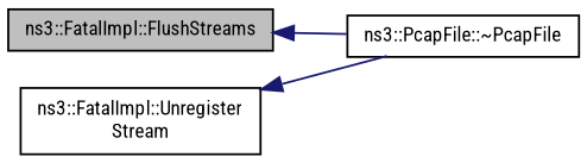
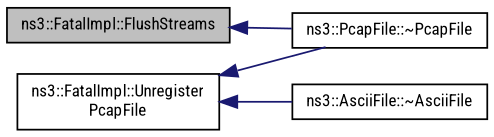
  digraph {
    fontname="Roboto Condensed"
    rankdir=LR
    node [color=black fillcolor=white fontname="Roboto Condensed" fontsize=10 shape=record style=filled]
    edge [color=midnightblue dir=back fontname="Roboto Condensed" fontsize=10 labelfontname=Helvetica labelfontsize=10 style=solid]
    n1 [fillcolor=grey75 fontcolor=black height=0.2 label="ns3::FatalImpl::FlushStreams" width=0.4]
    n2 [height=0.2 label="ns3::PcapFile::~PcapFile" width=0.4]
-   n3 [height=0.2 label="ns3::FatalImpl::Unregister\lStream" width=0.4]
+   n3 [height=0.2 label="ns3::FatalImpl::Unregister\lPcapFile" width=0.4]
+   n4 [height=0.2 label="ns3::AsciiFile::~AsciiFile" width=0.4]
    n1 -> n2
    n3 -> n2
+   n3 -> n4
  }
